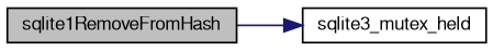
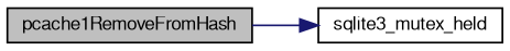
  digraph {
    rankdir=LR
    node [color=black fontname=FreeSans fontsize=10 shape=record style=filled]
-   n1 [fillcolor=grey75 fontcolor=black height=0.2 label=sqlite1RemoveFromHash width=0.4]
+   n1 [fillcolor=grey75 fontcolor=black height=0.2 label=pcache1RemoveFromHash width=0.4]
    n2 [fillcolor=white height=0.2 label=sqlite3_mutex_held width=0.4]
    n1 -> n2 [color=midnightblue fontname=FreeSans fontsize=10 labelfontname=FreeSans labelfontsize=10 style=solid]
  }
